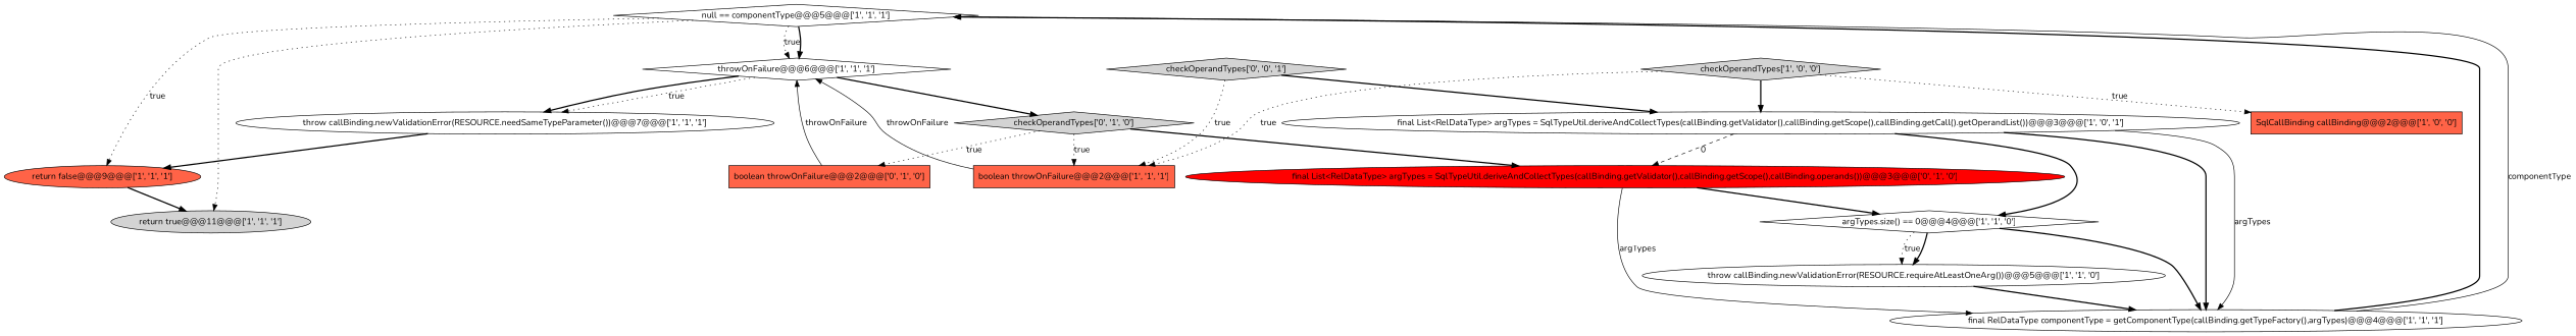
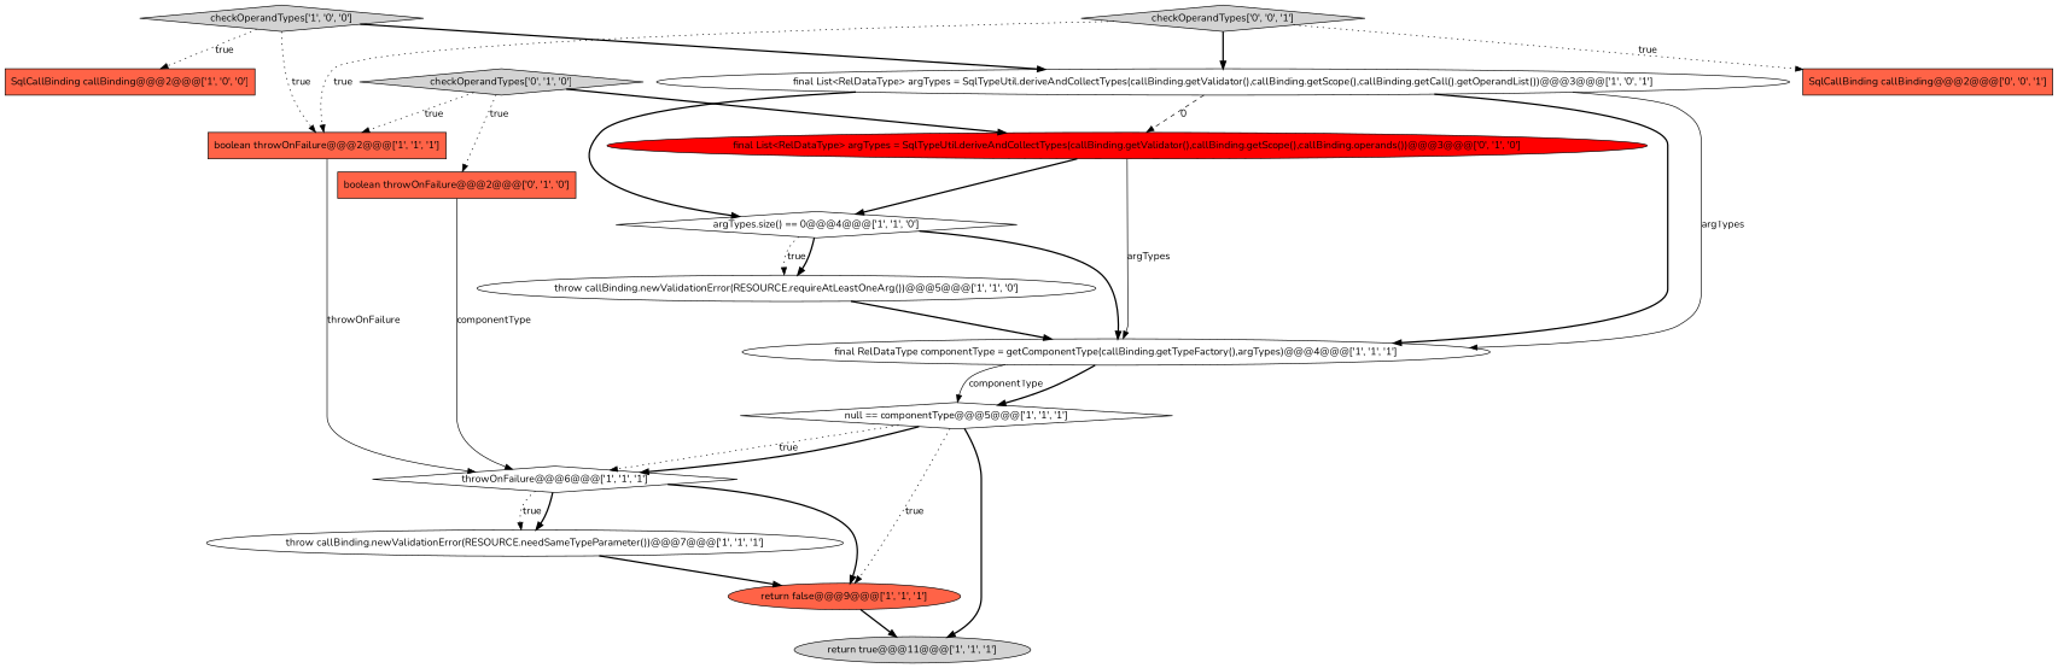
  digraph {
    fontname=Nunito
    node [fillcolor=white fontname=Nunito shape=ellipse style=filled]
    edge [fontname=Nunito style=bold]
    n1 [label="null == componentType@@@5@@@['1', '1', '1']" shape=diamond]
    n2 [fillcolor=lightgray label="return true@@@11@@@['1', '1', '1']"]
    n3 [label="throwOnFailure@@@6@@@['1', '1', '1']" shape=diamond]
    n4 [fillcolor=tomato label="return false@@@9@@@['1', '1', '1']"]
    n5 [label="throw callBinding.newValidationError(RESOURCE.needSameTypeParameter())@@@7@@@['1', '1', '1']"]
    n6 [fillcolor=tomato label="boolean throwOnFailure@@@2@@@['1', '1', '1']" shape=box]
    n7 [label="throw callBinding.newValidationError(RESOURCE.requireAtLeastOneArg())@@@5@@@['1', '1', '0']"]
    n8 [label="final RelDataType componentType = getComponentType(callBinding.getTypeFactory(),argTypes)@@@4@@@['1', '1', '1']"]
    n9 [fillcolor=tomato label="boolean throwOnFailure@@@2@@@['0', '1', '0']" shape=box]
    n10 [label="final List<RelDataType> argTypes = SqlTypeUtil.deriveAndCollectTypes(callBinding.getValidator(),callBinding.getScope(),callBinding.getCall().getOperandList())@@@3@@@['1', '0', '1']"]
    n11 [label="argTypes.size() == 0@@@4@@@['1', '1', '0']" shape=diamond]
    n12 [fillcolor=red label="final List<RelDataType> argTypes = SqlTypeUtil.deriveAndCollectTypes(callBinding.getValidator(),callBinding.getScope(),callBinding.operands())@@@3@@@['0', '1', '0']"]
    n13 [fillcolor=lightgray label="checkOperandTypes['1', '0', '0']" shape=diamond]
    n14 [fillcolor=tomato label="SqlCallBinding callBinding@@@2@@@['1', '0', '0']" shape=box]
+   n15 [fillcolor=tomato label="SqlCallBinding callBinding@@@2@@@['0', '0', '1']" shape=box]
    n16 [fillcolor=lightgray label="checkOperandTypes['0', '0', '1']" shape=diamond]
    n17 [fillcolor=lightgray label="checkOperandTypes['0', '1', '0']" shape=diamond]
-   n1 -> n2 [style=dotted]
+   n1 -> n2
    n1 -> n3 [label=true style=dotted]
    n1 -> n3
    n1 -> n4 [label=true style=dotted]
-   n3 -> n17
+   n3 -> n4
    n3 -> n5
    n3 -> n5 [label=true style=dotted]
    n4 -> n2
    n5 -> n4
    n6 -> n3 [label=throwOnFailure style=solid]
    n7 -> n8
    n8 -> n1
    n8 -> n1 [label=componentType style=solid]
-   n9 -> n3 [label=throwOnFailure style=solid]
+   n9 -> n3 [label=componentType style=solid]
    n10 -> n8 [label=argTypes style=solid]
    n10 -> n8
    n10 -> n11
    n10 -> n12 [label=0 style=dashed]
    n11 -> n7 [label=true style=dotted]
    n11 -> n7
    n11 -> n8
    n12 -> n8 [label=argTypes style=solid]
    n12 -> n11
    n13 -> n6 [label=true style=dotted]
    n13 -> n10
    n13 -> n14 [label=true style=dotted]
    n16 -> n6 [label=true style=dotted]
    n16 -> n10
+   n16 -> n15 [label=true style=dotted]
    n17 -> n6 [label=true style=dotted]
    n17 -> n9 [label=true style=dotted]
    n17 -> n12
  }
